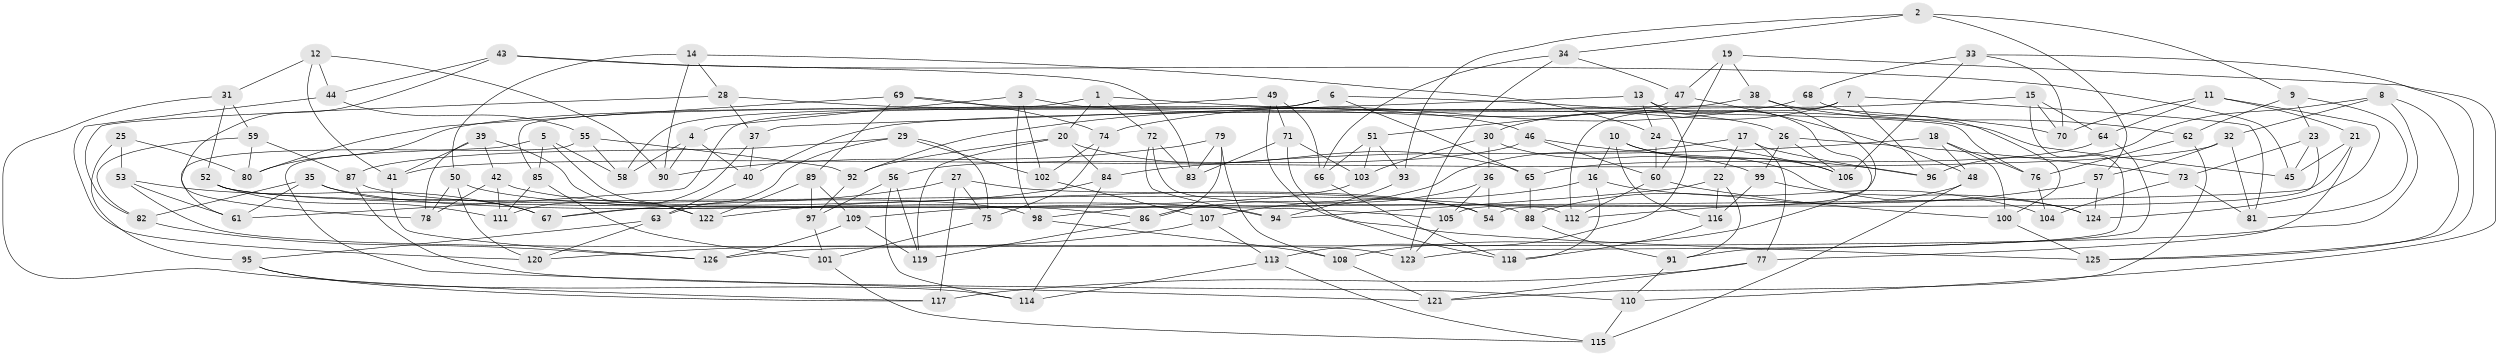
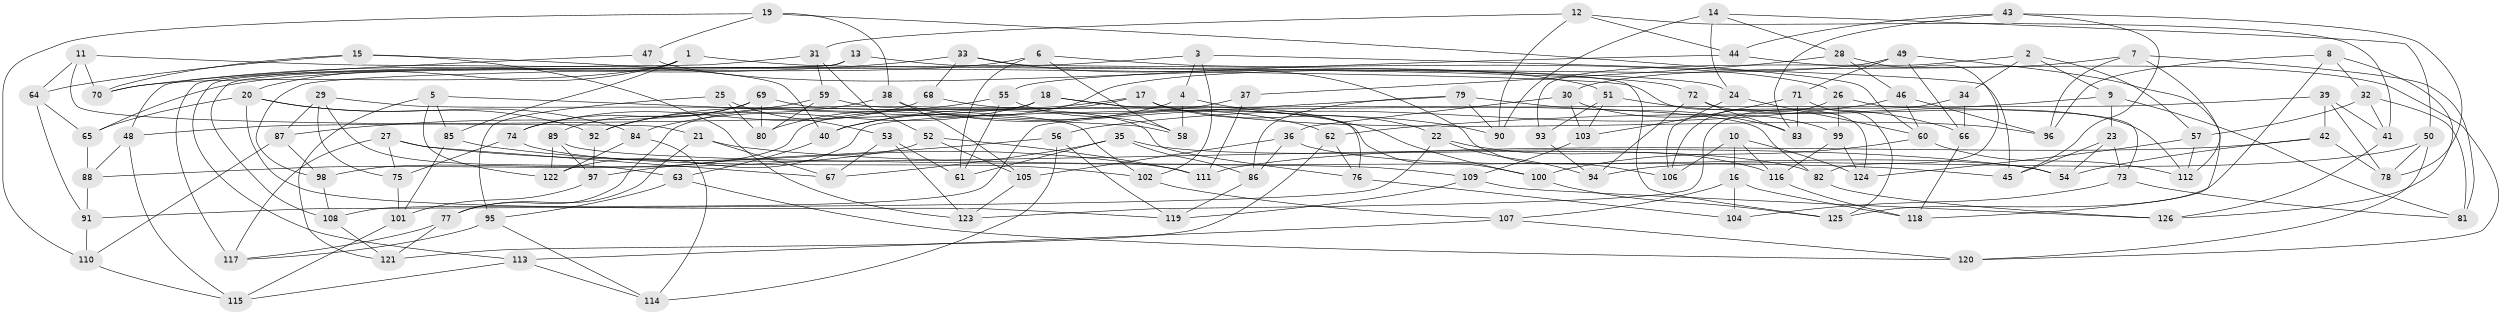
  graph {
    fontname="DejaVu Sans"
    node [color=gray90 fontname="DejaVu Sans" style=filled]
    edge [fontname="DejaVu Sans"]
    1
    20
    70
    72
    85
    65
    84
    119
    92
    112
    94
    83
    111
    101
    2
    9
    34
    57
    93
    81
    23
    62
    123
    47
    66
    124
    3
    4
    45
    98
    102
    40
    58
    90
    108
    107
    63
    5
    121
    122
    6
    26
    61
    106
    73
    99
    88
    7
    30
    96
    36
    103
    8
    32
    125
    126
    41
    54
    76
    10
    16
    116
    104
    118
    11
    21
    64
    77
    67
    91
    12
    31
    44
    117
    52
    59
    55
    120
    13
    24
    37
    113
    60
    115
    114
    14
    28
    50
    46
    82
    78
    15
    17
    22
    18
    48
    100
    19
    38
    110
    105
    51
    25
    53
    80
    95
    97
    27
    75
    56
    29
    87
    86
    109
    33
    68
    74
    35
    39
    42
    43
    49
    71
    69
    89
    79
    1 -- 20
    1 -- 70
    1 -- 72
    1 -- 85
    20 -- 65
    20 -- 84
    20 -- 119
    20 -- 92
    72 -- 112
    72 -- 94
    72 -- 83
    85 -- 111
    85 -- 101
    65 -- 88
    84 -- 122
    84 -- 114
    92 -- 97
    101 -- 115
    2 -- 9
    2 -- 34
    2 -- 57
    2 -- 93
    9 -- 81
    9 -- 23
    9 -- 62
    34 -- 123
-   34 -- 47
    34 -- 66
    57 -- 112
    57 -- 124
    93 -- 94
    23 -- 45
    23 -- 73
    23 -- 54
    62 -- 121
    62 -- 76
    47 -- 48
    47 -- 51
    66 -- 118
    3 -- 4
    3 -- 45
    3 -- 98
    3 -- 102
    4 -- 40
    4 -- 58
    4 -- 90
    98 -- 108
    102 -- 107
    40 -- 63
    108 -- 121
    107 -- 120
    107 -- 113
    63 -- 120
    63 -- 95
    5 -- 85
    5 -- 58
    5 -- 121
    5 -- 122
    6 -- 65
    6 -- 58
    6 -- 26
    6 -- 61
    26 -- 106
    26 -- 73
    26 -- 99
    73 -- 81
    73 -- 104
    99 -- 124
    99 -- 116
    88 -- 91
    7 -- 112
    7 -- 81
    7 -- 30
    7 -- 96
    30 -- 99
    30 -- 36
    30 -- 103
    36 -- 54
    36 -- 105
    36 -- 86
    103 -- 109
    8 -- 96
    8 -- 32
    8 -- 125
    8 -- 126
    32 -- 57
    32 -- 81
    32 -- 41
    41 -- 126
    76 -- 104
    10 -- 124
    10 -- 106
    10 -- 16
    10 -- 116
    16 -- 107
    16 -- 104
    16 -- 118
    116 -- 118
    11 -- 70
    11 -- 124
    11 -- 21
    11 -- 64
    21 -- 45
    21 -- 77
    21 -- 67
    64 -- 65
    64 -- 91
    77 -- 121
    77 -- 117
    91 -- 110
    12 -- 90
    12 -- 41
    12 -- 31
    12 -- 44
    31 -- 117
    31 -- 52
    31 -- 59
    44 -- 55
    44 -- 120
    52 -- 111
    52 -- 88
    52 -- 105
    59 -- 82
    59 -- 80
    59 -- 87
    55 -- 92
    55 -- 58
    55 -- 61
    13 -- 108
    13 -- 24
-   13 -- 37
    13 -- 113
    24 -- 106
    24 -- 60
    37 -- 111
    37 -- 40
    113 -- 115
    113 -- 114
    60 -- 112
    60 -- 100
    14 -- 90
    14 -- 24
    14 -- 28
    14 -- 50
    28 -- 37
    28 -- 46
    28 -- 82
    50 -- 94
    50 -- 120
    50 -- 78
    46 -- 96
    46 -- 60
    46 -- 56
    82 -- 126
    15 -- 70
    15 -- 123
    15 -- 40
    15 -- 64
    17 -- 98
    17 -- 96
    17 -- 77
    17 -- 22
    22 -- 94
    22 -- 116
    22 -- 91
    18 -- 84
    18 -- 76
    18 -- 48
    18 -- 100
    48 -- 88
    48 -- 115
    100 -- 125
    19 -- 47
    19 -- 60
    19 -- 38
    19 -- 110
    38 -- 92
    38 -- 62
    38 -- 105
    110 -- 115
    105 -- 123
    51 -- 93
    51 -- 66
    51 -- 103
    25 -- 53
    25 -- 80
    25 -- 95
    53 -- 123
    53 -- 61
    53 -- 67
    95 -- 117
    95 -- 114
    97 -- 101
    27 -- 54
    27 -- 67
    27 -- 117
    27 -- 75
    75 -- 101
    56 -- 119
    56 -- 114
    56 -- 97
    29 -- 102
    29 -- 63
    29 -- 75
    29 -- 87
    87 -- 98
    87 -- 110
    86 -- 119
    109 -- 119
    109 -- 126
    33 -- 70
    33 -- 106
    33 -- 125
    33 -- 68
    68 -- 100
    68 -- 74
    74 -- 102
    74 -- 75
    35 -- 61
    35 -- 67
    35 -- 82
    35 -- 86
    39 -- 122
    39 -- 41
    39 -- 78
    39 -- 42
    42 -- 111
    42 -- 54
    42 -- 78
    43 -- 83
    43 -- 45
    43 -- 44
    43 -- 78
    49 -- 66
    49 -- 118
    49 -- 80
    49 -- 71
    71 -- 83
    71 -- 103
    71 -- 125
    69 -- 76
    69 -- 80
    69 -- 74
    69 -- 89
    89 -- 122
    89 -- 97
    89 -- 109
    79 -- 83
    79 -- 90
    79 -- 108
    79 -- 86
  }
